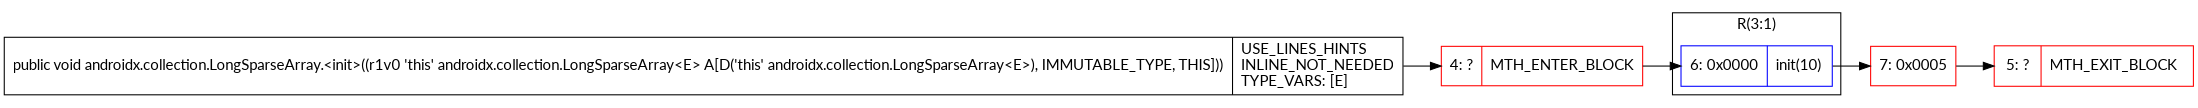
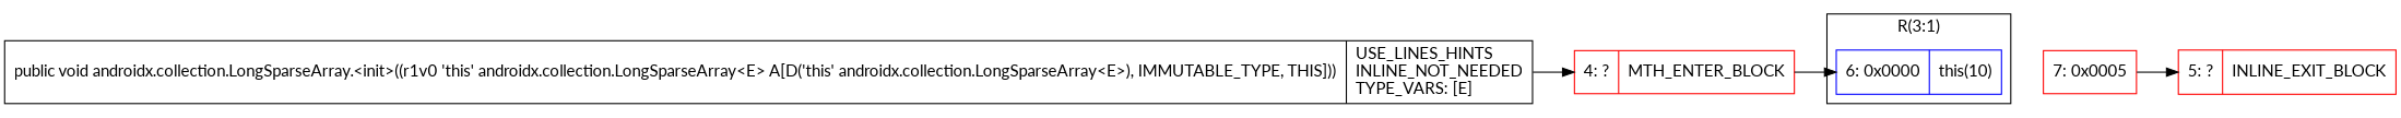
  digraph {
    fontname=Lato
    rankdir=LR
    node [color=red fontname=Lato shape=record]
    edge [fontname=Lato]
-   n1 [color=blue label="{6\:\ 0x0000|init(10)\l}"]
+   n1 [color=blue label="{6\:\ 0x0000|this(10)\l}"]
    n2 [label="{7\:\ 0x0005}"]
-   n3 [label="{5\:\ ?|MTH_EXIT_BLOCK\l}"]
+   n3 [label="{5\:\ ?|INLINE_EXIT_BLOCK\l}"]
    n4 [label="{4\:\ ?|MTH_ENTER_BLOCK\l}"]
    n5 [label="{public void androidx.collection.LongSparseArray.\<init\>((r1v0 'this' androidx.collection.LongSparseArray\<E\> A[D('this' androidx.collection.LongSparseArray\<E\>), IMMUTABLE_TYPE, THIS]))  | USE_LINES_HINTS\lINLINE_NOT_NEEDED\lTYPE_VARS: [E]\l}" color=""]
    subgraph cluster_1 {
      label="R(3:1)"
      n1
    }
-   n1 -> n2
    n2 -> n3
    n4 -> n1
    n5 -> n4
  }
